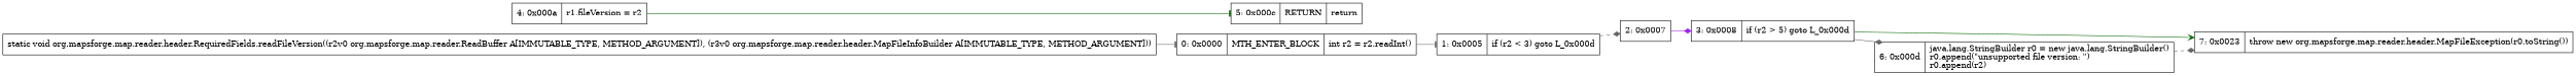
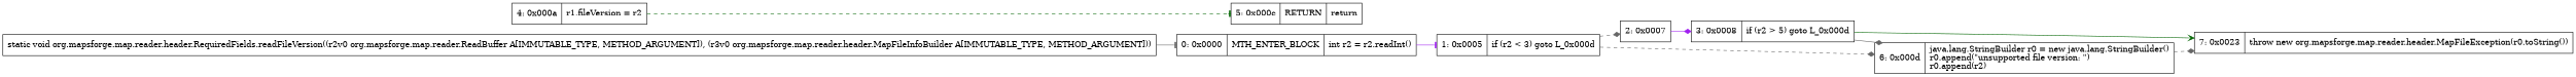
  digraph {
    rankdir=LR
    node [shape=record]
    edge [arrowhead=diamond color=gray40 style=solid]
    n1 [label="{0\:\ 0x0000|MTH_ENTER_BLOCK\l|int r2 = r2.readInt()\l}"]
    n2 [label="{1\:\ 0x0005|if (r2 \< 3) goto L_0x000d\l}"]
    n3 [label="{2\:\ 0x0007}"]
    n4 [label="{6\:\ 0x000d|java.lang.StringBuilder r0 = new java.lang.StringBuilder()\lr0.append(\"unsupported file version: \")\lr0.append(r2)\l}"]
    n5 [label="{3\:\ 0x0008|if (r2 \> 5) goto L_0x000d\l}"]
    n6 [label="{7\:\ 0x0023|throw new org.mapsforge.map.reader.header.MapFileException(r0.toString())\l}"]
    n7 [label="{4\:\ 0x000a|r1.fileVersion = r2\l}"]
    n8 [label="{5\:\ 0x000c|RETURN\l|return\l}"]
    n9 [label="{static void org.mapsforge.map.reader.header.RequiredFields.readFileVersion((r2v0 org.mapsforge.map.reader.ReadBuffer A[IMMUTABLE_TYPE, METHOD_ARGUMENT]), (r3v0 org.mapsforge.map.reader.header.MapFileInfoBuilder A[IMMUTABLE_TYPE, METHOD_ARGUMENT])) }"]
-   n1 -> n2 [arrowhead=tee]
+   n1 -> n2 [arrowhead=tee color=purple]
    n2 -> n3 [style=dashed]
+   n2 -> n4 [style=dashed]
    n3 -> n5 [color=purple]
    n4 -> n6 [style=dashed]
    n5 -> n4
    n5 -> n6 [arrowhead=vee color=darkgreen]
-   n7 -> n8 [arrowhead=tee color=darkgreen]
+   n7 -> n8 [arrowhead=tee color=darkgreen style=dashed]
    n9 -> n1 [arrowhead=tee]
  }
